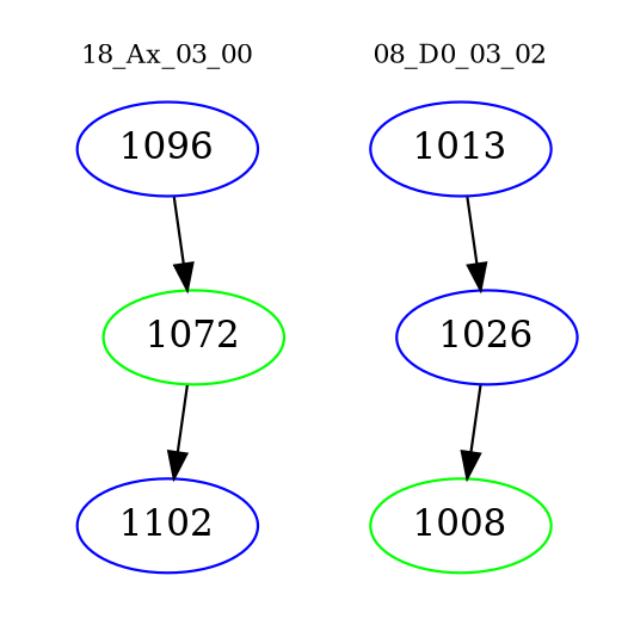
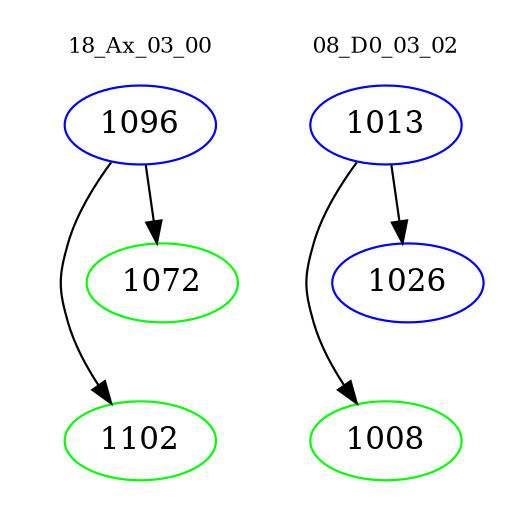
  digraph {
    node [color=blue]
    edge [color=black]
    n1 [label=1096]
-   n2 [label=1102]
+   n2 [color=green label=1102]
    n3 [color=green label=1072]
    n4 [label=1013]
    n5 [color=green label=1008]
    n6 [label=1026]
    subgraph cluster_1 {
      color=white
      fontsize=10
      label="18_Ax_03_00"
      n1
      n2
      n3
    }
    subgraph cluster_2 {
      color=white
      fontsize=10
      label="08_D0_03_02"
      n4
      n5
      n6
    }
-   n3 -> n2
+   n1 -> n2
    n1 -> n3
-   n6 -> n5
+   n4 -> n5
    n4 -> n6
  }
